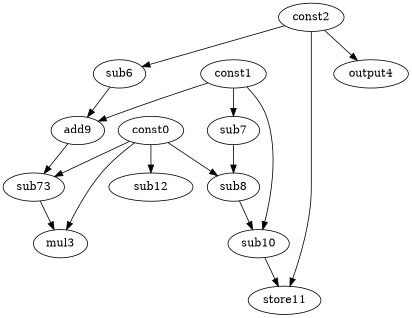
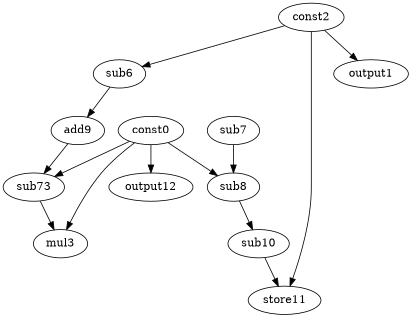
  digraph {
    node [opcode=sub]
    edge [operand=0]
    const0 [opcode=const]
    mul3 [opcode=mul]
    sub8
-   output12 [opcode=output label=sub12]
+   output12 [opcode=output]
    n5 [label=sub73]
    sub10
-   const1 [opcode=const]
    sub7
    add9 [opcode=add]
    store11 [opcode=store]
    const2 [opcode=const]
-   output4 [opcode=output]
+   output4 [opcode=output label=output1]
    sub6
    const0 -> mul3
    const0 -> sub8 [operand=1]
    const0 -> output12
    const0 -> n5
    sub8 -> sub10
    n5 -> mul3 [operand=1]
    sub10 -> store11
-   const1 -> sub10 [operand=1]
-   const1 -> sub7
-   const1 -> add9
    sub7 -> sub8
    add9 -> n5 [operand=1]
    const2 -> store11 [operand=1]
    const2 -> output4
    const2 -> sub6
    sub6 -> add9 [operand=1]
  }
